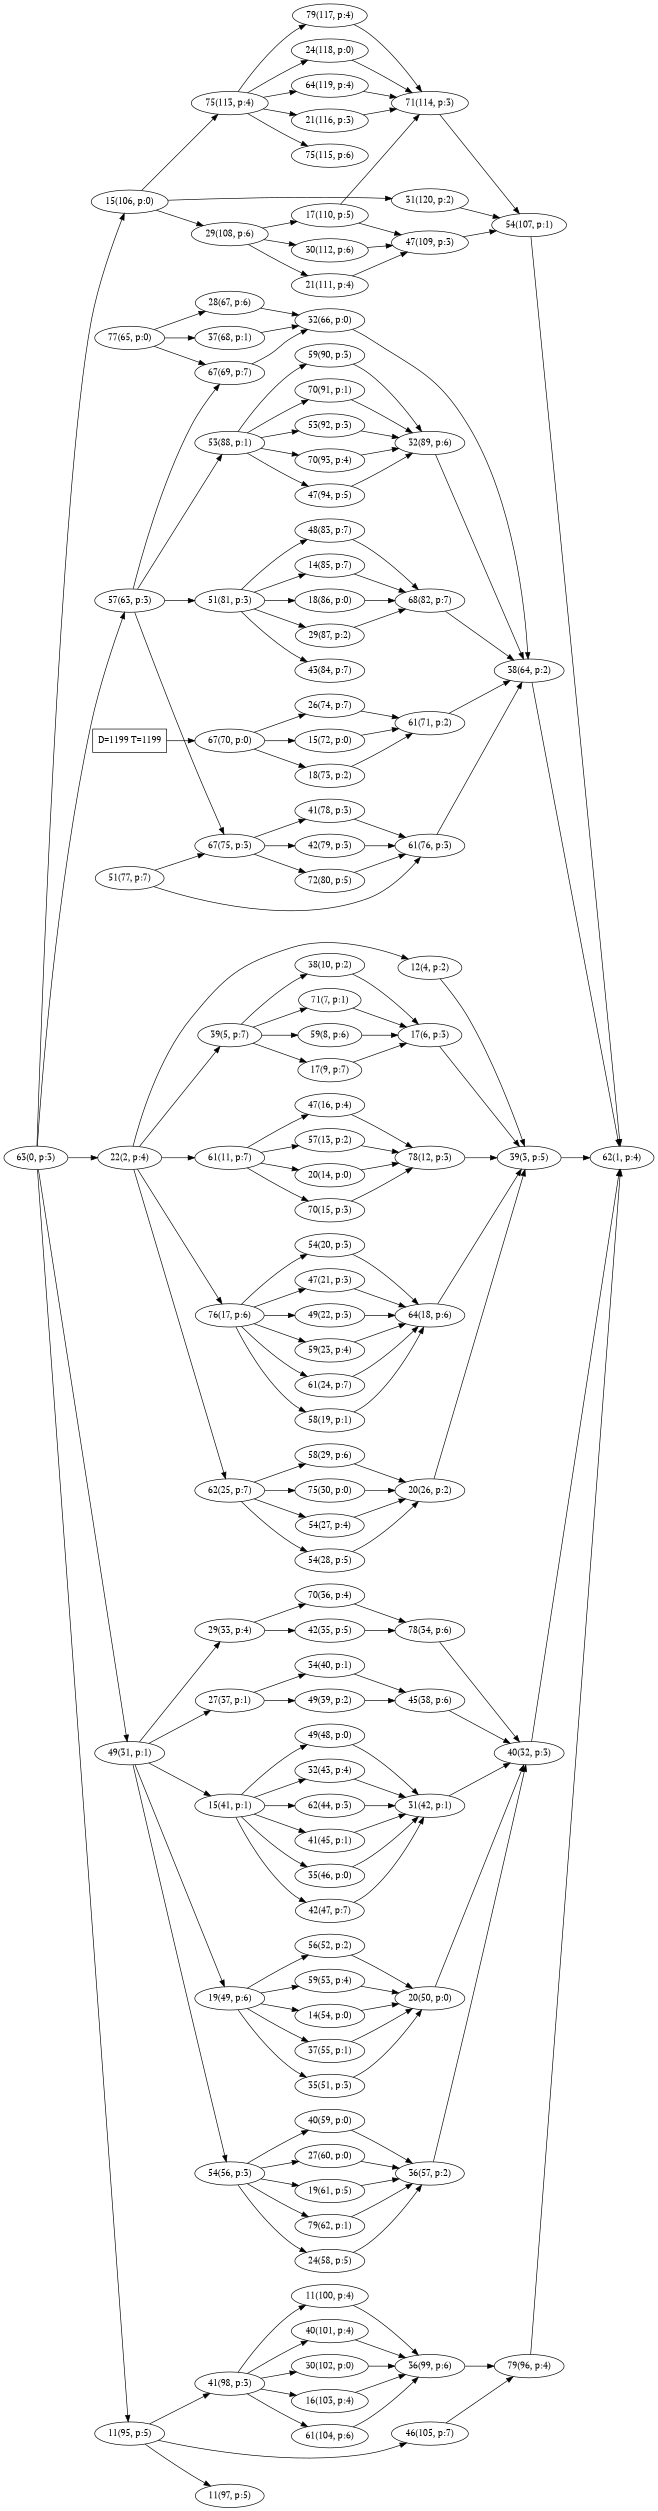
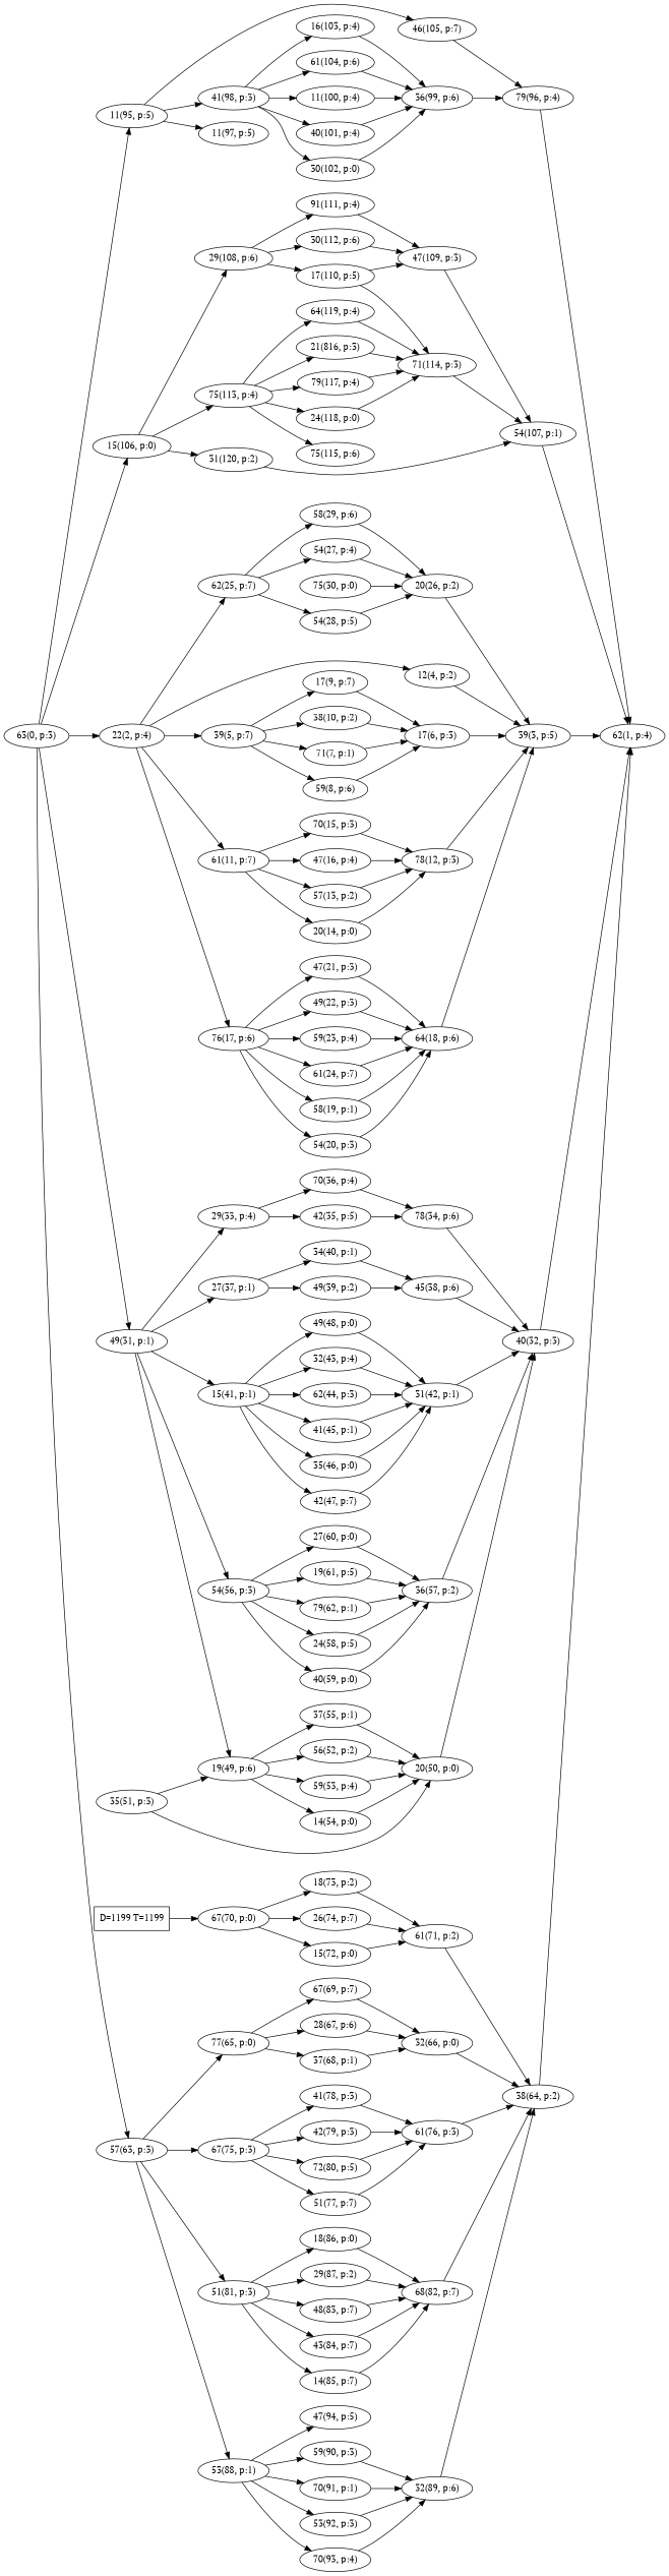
  digraph {
    fontname="PT Serif"
    rankdir=LR
    node [fontname="PT Serif"]
    edge [fontname="PT Serif"]
    n1 [label="D=1199 T=1199" shape=box]
    n2 [label="67(70, p:0)"]
    n3 [label="63(0, p:3)"]
    n4 [label="22(2, p:4)"]
    n5 [label="49(31, p:1)"]
    n6 [label="57(63, p:3)"]
    n7 [label="11(95, p:5)"]
    n8 [label="15(106, p:0)"]
    n9 [label="12(4, p:2)"]
    n10 [label="39(5, p:7)"]
    n11 [label="61(11, p:7)"]
    n12 [label="76(17, p:6)"]
    n13 [label="62(25, p:7)"]
    n14 [label="29(33, p:4)"]
    n15 [label="27(37, p:1)"]
    n16 [label="15(41, p:1)"]
    n17 [label="19(49, p:6)"]
    n18 [label="54(56, p:3)"]
    n19 [label="77(65, p:0)"]
    n20 [label="67(75, p:3)"]
    n21 [label="51(81, p:3)"]
    n22 [label="53(88, p:1)"]
    n23 [label="11(97, p:5)"]
    n24 [label="41(98, p:3)"]
    n25 [label="46(105, p:7)"]
    n26 [label="29(108, p:6)"]
    n27 [label="75(113, p:4)"]
    n28 [label="31(120, p:2)"]
    n29 [label="62(1, p:4)"]
    n30 [label="39(3, p:5)"]
    n31 [label="71(7, p:1)"]
    n32 [label="59(8, p:6)"]
    n33 [label="17(9, p:7)"]
    n34 [label="38(10, p:2)"]
    n35 [label="57(13, p:2)"]
    n36 [label="20(14, p:0)"]
    n37 [label="70(15, p:3)"]
    n38 [label="47(16, p:4)"]
    n39 [label="58(19, p:1)"]
    n40 [label="54(20, p:3)"]
    n41 [label="47(21, p:3)"]
    n42 [label="49(22, p:3)"]
    n43 [label="59(23, p:4)"]
    n44 [label="61(24, p:7)"]
    n45 [label="54(27, p:4)"]
    n46 [label="54(28, p:5)"]
    n47 [label="58(29, p:6)"]
    n48 [label="75(30, p:0)"]
    n49 [label="17(6, p:3)"]
    n50 [label="78(12, p:3)"]
    n51 [label="64(18, p:6)"]
    n52 [label="20(26, p:2)"]
    n53 [label="42(35, p:5)"]
    n54 [label="70(36, p:4)"]
    n55 [label="49(39, p:2)"]
    n56 [label="34(40, p:1)"]
    n57 [label="32(43, p:4)"]
    n58 [label="62(44, p:3)"]
    n59 [label="41(45, p:1)"]
    n60 [label="35(46, p:0)"]
    n61 [label="42(47, p:7)"]
    n62 [label="49(48, p:0)"]
    n63 [label="35(51, p:3)"]
    n64 [label="56(52, p:2)"]
    n65 [label="59(53, p:4)"]
    n66 [label="14(54, p:0)"]
    n67 [label="37(55, p:1)"]
    n68 [label="24(58, p:5)"]
    n69 [label="40(59, p:0)"]
    n70 [label="27(60, p:0)"]
    n71 [label="19(61, p:5)"]
    n72 [label="79(62, p:1)"]
    n73 [label="40(32, p:3)"]
    n74 [label="78(34, p:6)"]
    n75 [label="45(38, p:6)"]
    n76 [label="31(42, p:1)"]
    n77 [label="20(50, p:0)"]
    n78 [label="36(57, p:2)"]
    n79 [label="28(67, p:6)"]
    n80 [label="37(68, p:1)"]
    n81 [label="67(69, p:7)"]
    n82 [label="15(72, p:0)"]
    n83 [label="18(73, p:2)"]
    n84 [label="26(74, p:7)"]
    n85 [label="51(77, p:7)"]
    n86 [label="41(78, p:3)"]
    n87 [label="42(79, p:3)"]
    n88 [label="72(80, p:5)"]
    n89 [label="48(83, p:7)"]
    n90 [label="43(84, p:7)"]
    n91 [label="14(85, p:7)"]
    n92 [label="18(86, p:0)"]
    n93 [label="29(87, p:2)"]
    n94 [label="59(90, p:3)"]
    n95 [label="70(91, p:1)"]
    n96 [label="53(92, p:3)"]
    n97 [label="70(93, p:4)"]
    n98 [label="47(94, p:5)"]
    n99 [label="38(64, p:2)"]
    n100 [label="32(66, p:0)"]
    n101 [label="61(71, p:2)"]
    n102 [label="61(76, p:3)"]
    n103 [label="68(82, p:7)"]
    n104 [label="32(89, p:6)"]
    n105 [label="11(100, p:4)"]
    n106 [label="40(101, p:4)"]
    n107 [label="30(102, p:0)"]
    n108 [label="16(103, p:4)"]
    n109 [label="61(104, p:6)"]
    n110 [label="79(96, p:4)"]
    n111 [label="36(99, p:6)"]
    n112 [label="17(110, p:5)"]
-   n113 [label="21(111, p:4)"]
+   n113 [label="91(111, p:4)"]
    n114 [label="30(112, p:6)"]
    n115 [label="75(115, p:6)"]
-   n116 [label="21(116, p:3)"]
+   n116 [label="21(816, p:3)"]
    n117 [label="79(117, p:4)"]
    n118 [label="24(118, p:0)"]
    n119 [label="64(119, p:4)"]
    n120 [label="54(107, p:1)"]
    n121 [label="47(109, p:3)"]
    n122 [label="71(114, p:3)"]
    n1 -> n2
    n2 -> n82
    n2 -> n83
    n2 -> n84
    n3 -> n4
    n3 -> n5
    n3 -> n6
    n3 -> n7
    n3 -> n8
    n4 -> n9
    n4 -> n10
    n4 -> n11
    n4 -> n12
    n4 -> n13
    n5 -> n14
    n5 -> n15
    n5 -> n16
    n5 -> n17
    n5 -> n18
-   n6 -> n81
+   n6 -> n19
    n6 -> n20
    n6 -> n21
    n6 -> n22
    n7 -> n23
    n7 -> n24
    n7 -> n25
    n8 -> n26
    n8 -> n27
    n8 -> n28
    n9 -> n30
    n10 -> n31
    n10 -> n32
    n10 -> n33
    n10 -> n34
    n11 -> n35
    n11 -> n36
    n11 -> n37
    n11 -> n38
    n12 -> n39
    n12 -> n40
    n12 -> n41
    n12 -> n42
    n12 -> n43
    n12 -> n44
    n13 -> n45
    n13 -> n46
    n13 -> n47
-   n13 -> n48
    n14 -> n53
    n14 -> n54
    n15 -> n55
    n15 -> n56
    n16 -> n57
    n16 -> n58
    n16 -> n59
    n16 -> n60
    n16 -> n61
    n16 -> n62
-   n17 -> n63
+   n63 -> n17
    n17 -> n64
    n17 -> n65
    n17 -> n66
    n17 -> n67
    n18 -> n68
    n18 -> n69
    n18 -> n70
    n18 -> n71
    n18 -> n72
    n19 -> n79
    n19 -> n80
    n19 -> n81
-   n85 -> n20
+   n20 -> n85
    n20 -> n86
    n20 -> n87
    n20 -> n88
    n21 -> n89
    n21 -> n90
    n21 -> n91
    n21 -> n92
    n21 -> n93
    n22 -> n94
    n22 -> n95
    n22 -> n96
    n22 -> n97
    n22 -> n98
    n24 -> n105
    n24 -> n106
    n24 -> n107
    n24 -> n108
    n24 -> n109
    n25 -> n110
    n26 -> n112
    n26 -> n113
    n26 -> n114
    n27 -> n115
    n27 -> n116
    n27 -> n117
    n27 -> n118
    n27 -> n119
    n28 -> n120
    n30 -> n29
    n31 -> n49
    n32 -> n49
    n33 -> n49
    n34 -> n49
    n35 -> n50
    n36 -> n50
    n37 -> n50
    n38 -> n50
    n39 -> n51
    n40 -> n51
    n41 -> n51
    n42 -> n51
    n43 -> n51
    n44 -> n51
    n45 -> n52
    n46 -> n52
    n47 -> n52
    n48 -> n52
    n49 -> n30
    n50 -> n30
    n51 -> n30
    n52 -> n30
    n53 -> n74
    n54 -> n74
    n55 -> n75
    n56 -> n75
    n57 -> n76
    n58 -> n76
    n59 -> n76
    n60 -> n76
    n61 -> n76
    n62 -> n76
    n63 -> n77
    n64 -> n77
    n65 -> n77
    n66 -> n77
    n67 -> n77
    n68 -> n78
    n69 -> n78
    n70 -> n78
    n71 -> n78
    n72 -> n78
    n73 -> n29
    n74 -> n73
    n75 -> n73
    n76 -> n73
    n77 -> n73
    n78 -> n73
    n79 -> n100
    n80 -> n100
    n81 -> n100
    n82 -> n101
    n83 -> n101
    n84 -> n101
    n85 -> n102
    n86 -> n102
    n87 -> n102
    n88 -> n102
    n89 -> n103
+   n90 -> n103
    n91 -> n103
    n92 -> n103
    n93 -> n103
    n94 -> n104
    n95 -> n104
    n96 -> n104
    n97 -> n104
-   n98 -> n104
    n99 -> n29
    n100 -> n99
    n101 -> n99
    n102 -> n99
    n103 -> n99
    n104 -> n99
    n105 -> n111
    n106 -> n111
    n107 -> n111
    n108 -> n111
    n109 -> n111
    n110 -> n29
    n111 -> n110
    n112 -> n121
    n112 -> n122
    n113 -> n121
    n114 -> n121
    n116 -> n122
    n117 -> n122
    n118 -> n122
    n119 -> n122
    n120 -> n29
    n121 -> n120
    n122 -> n120
  }
